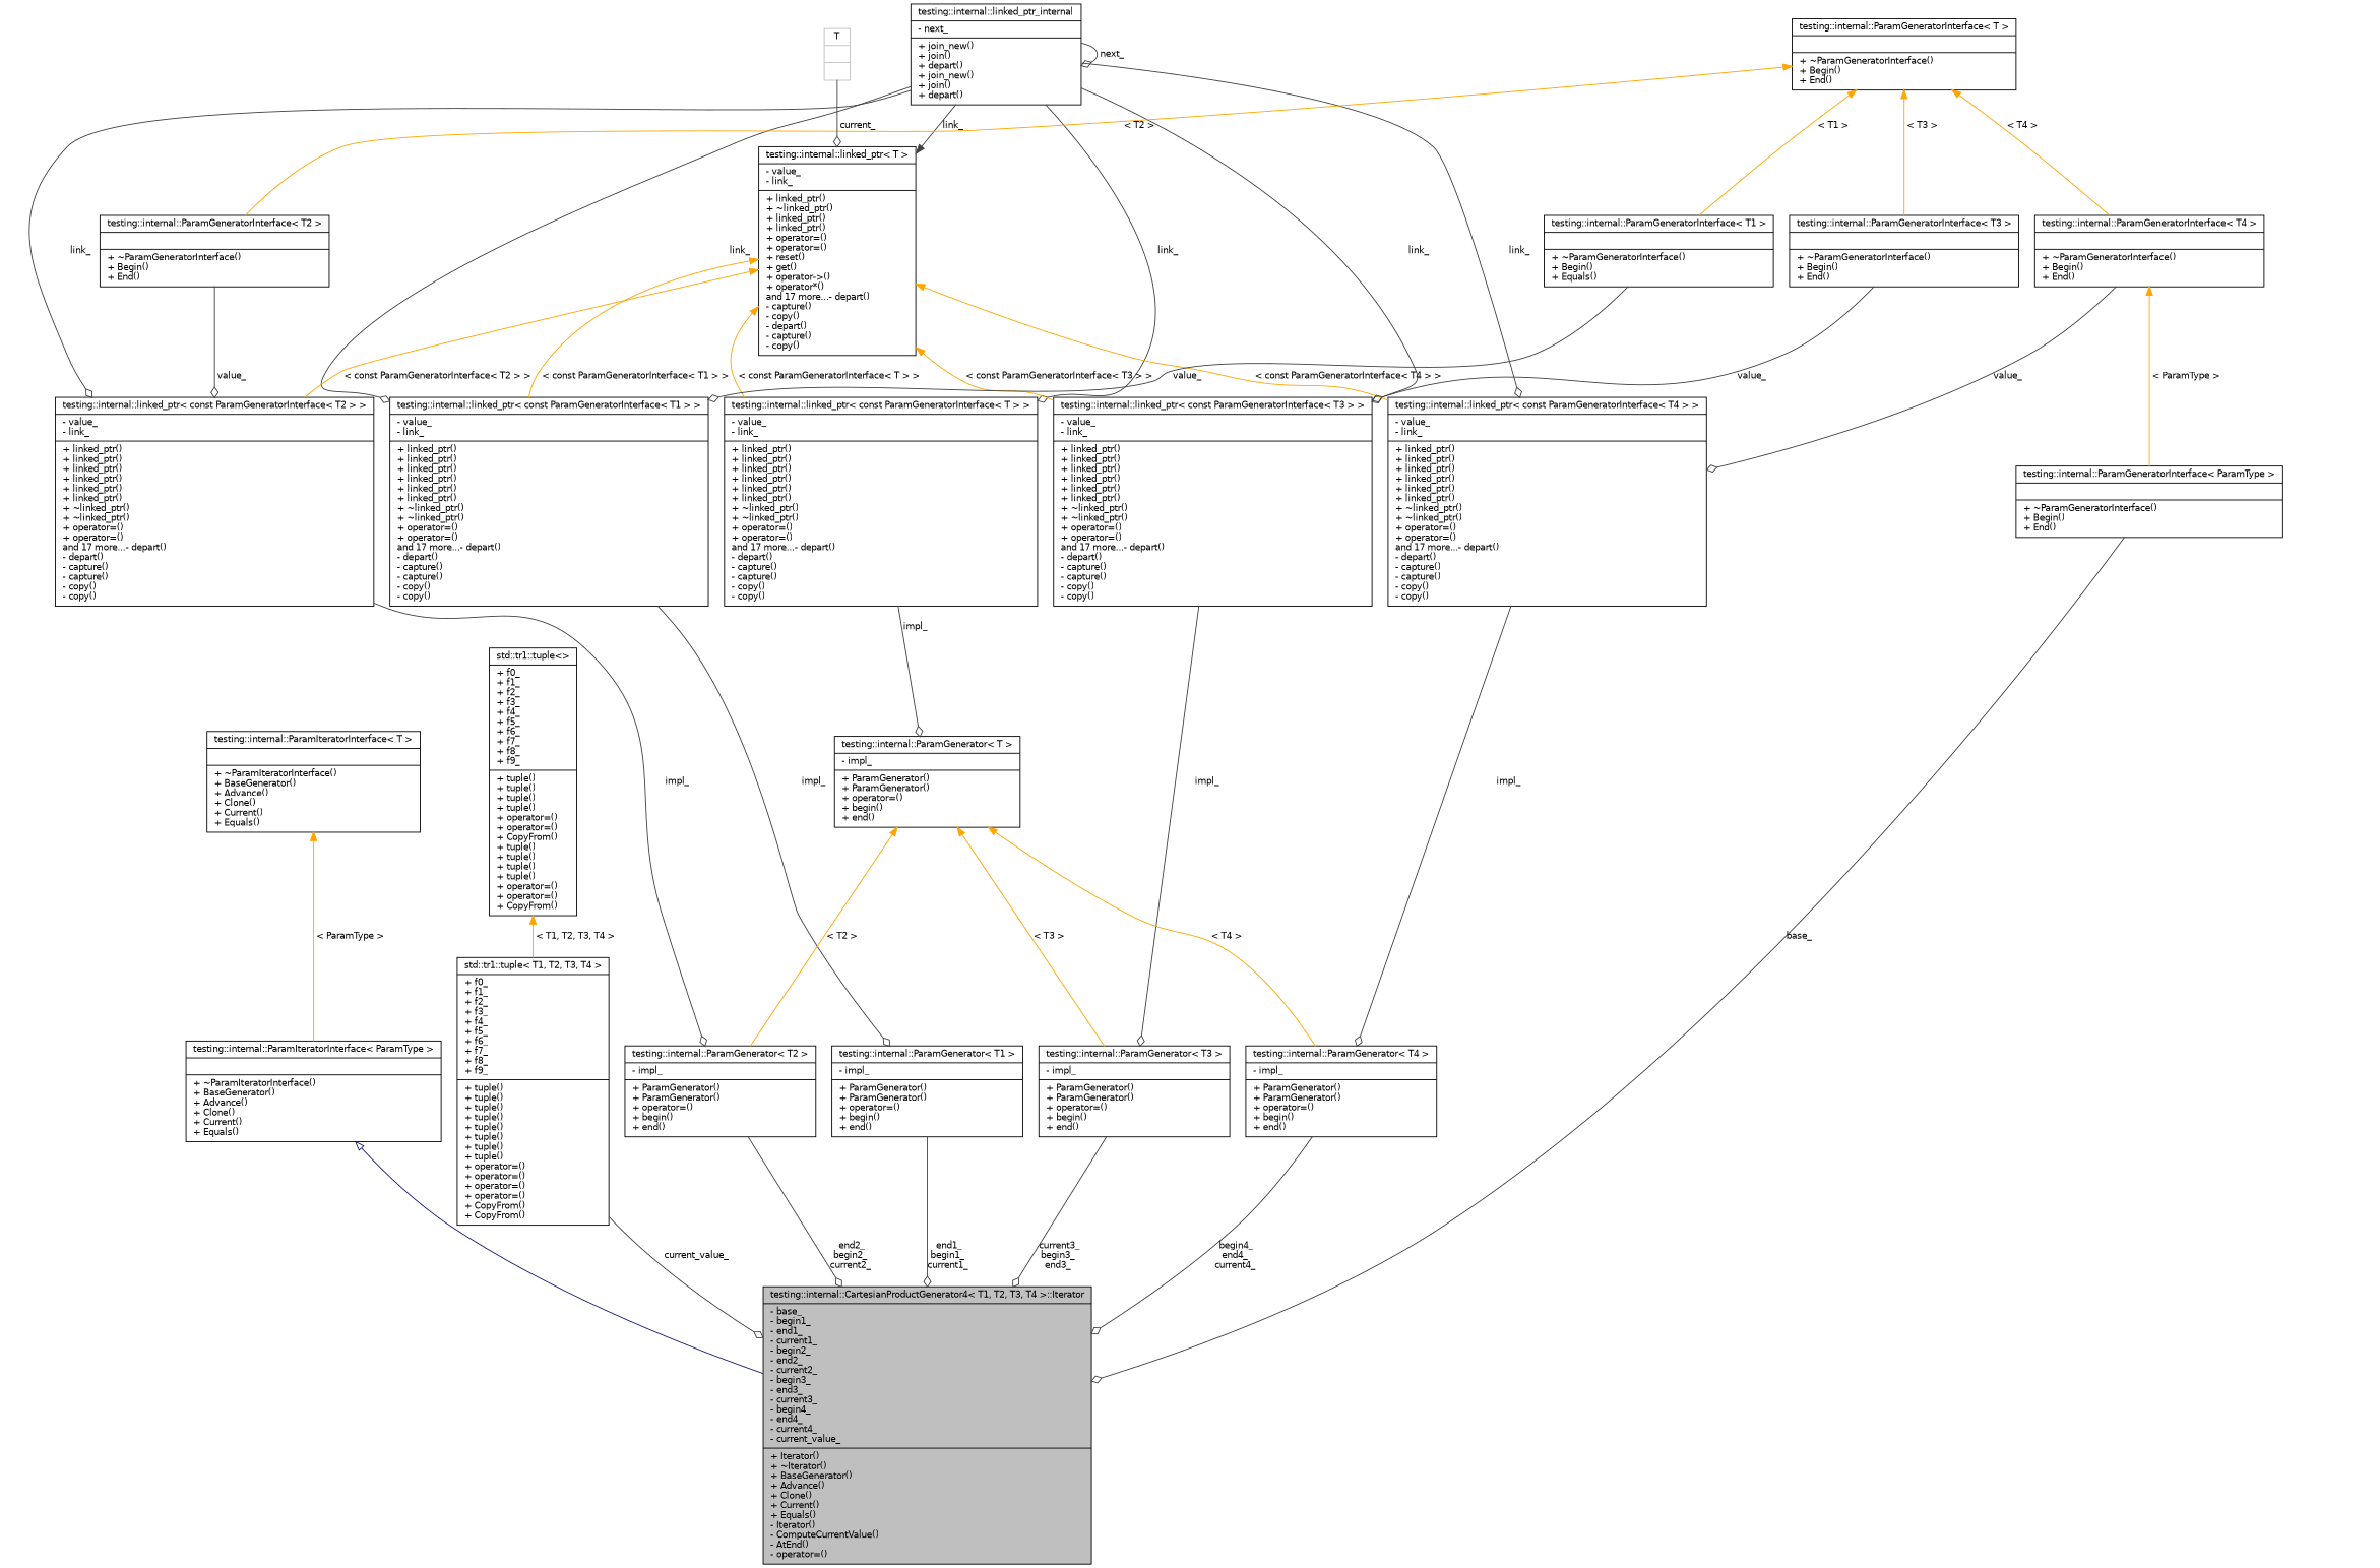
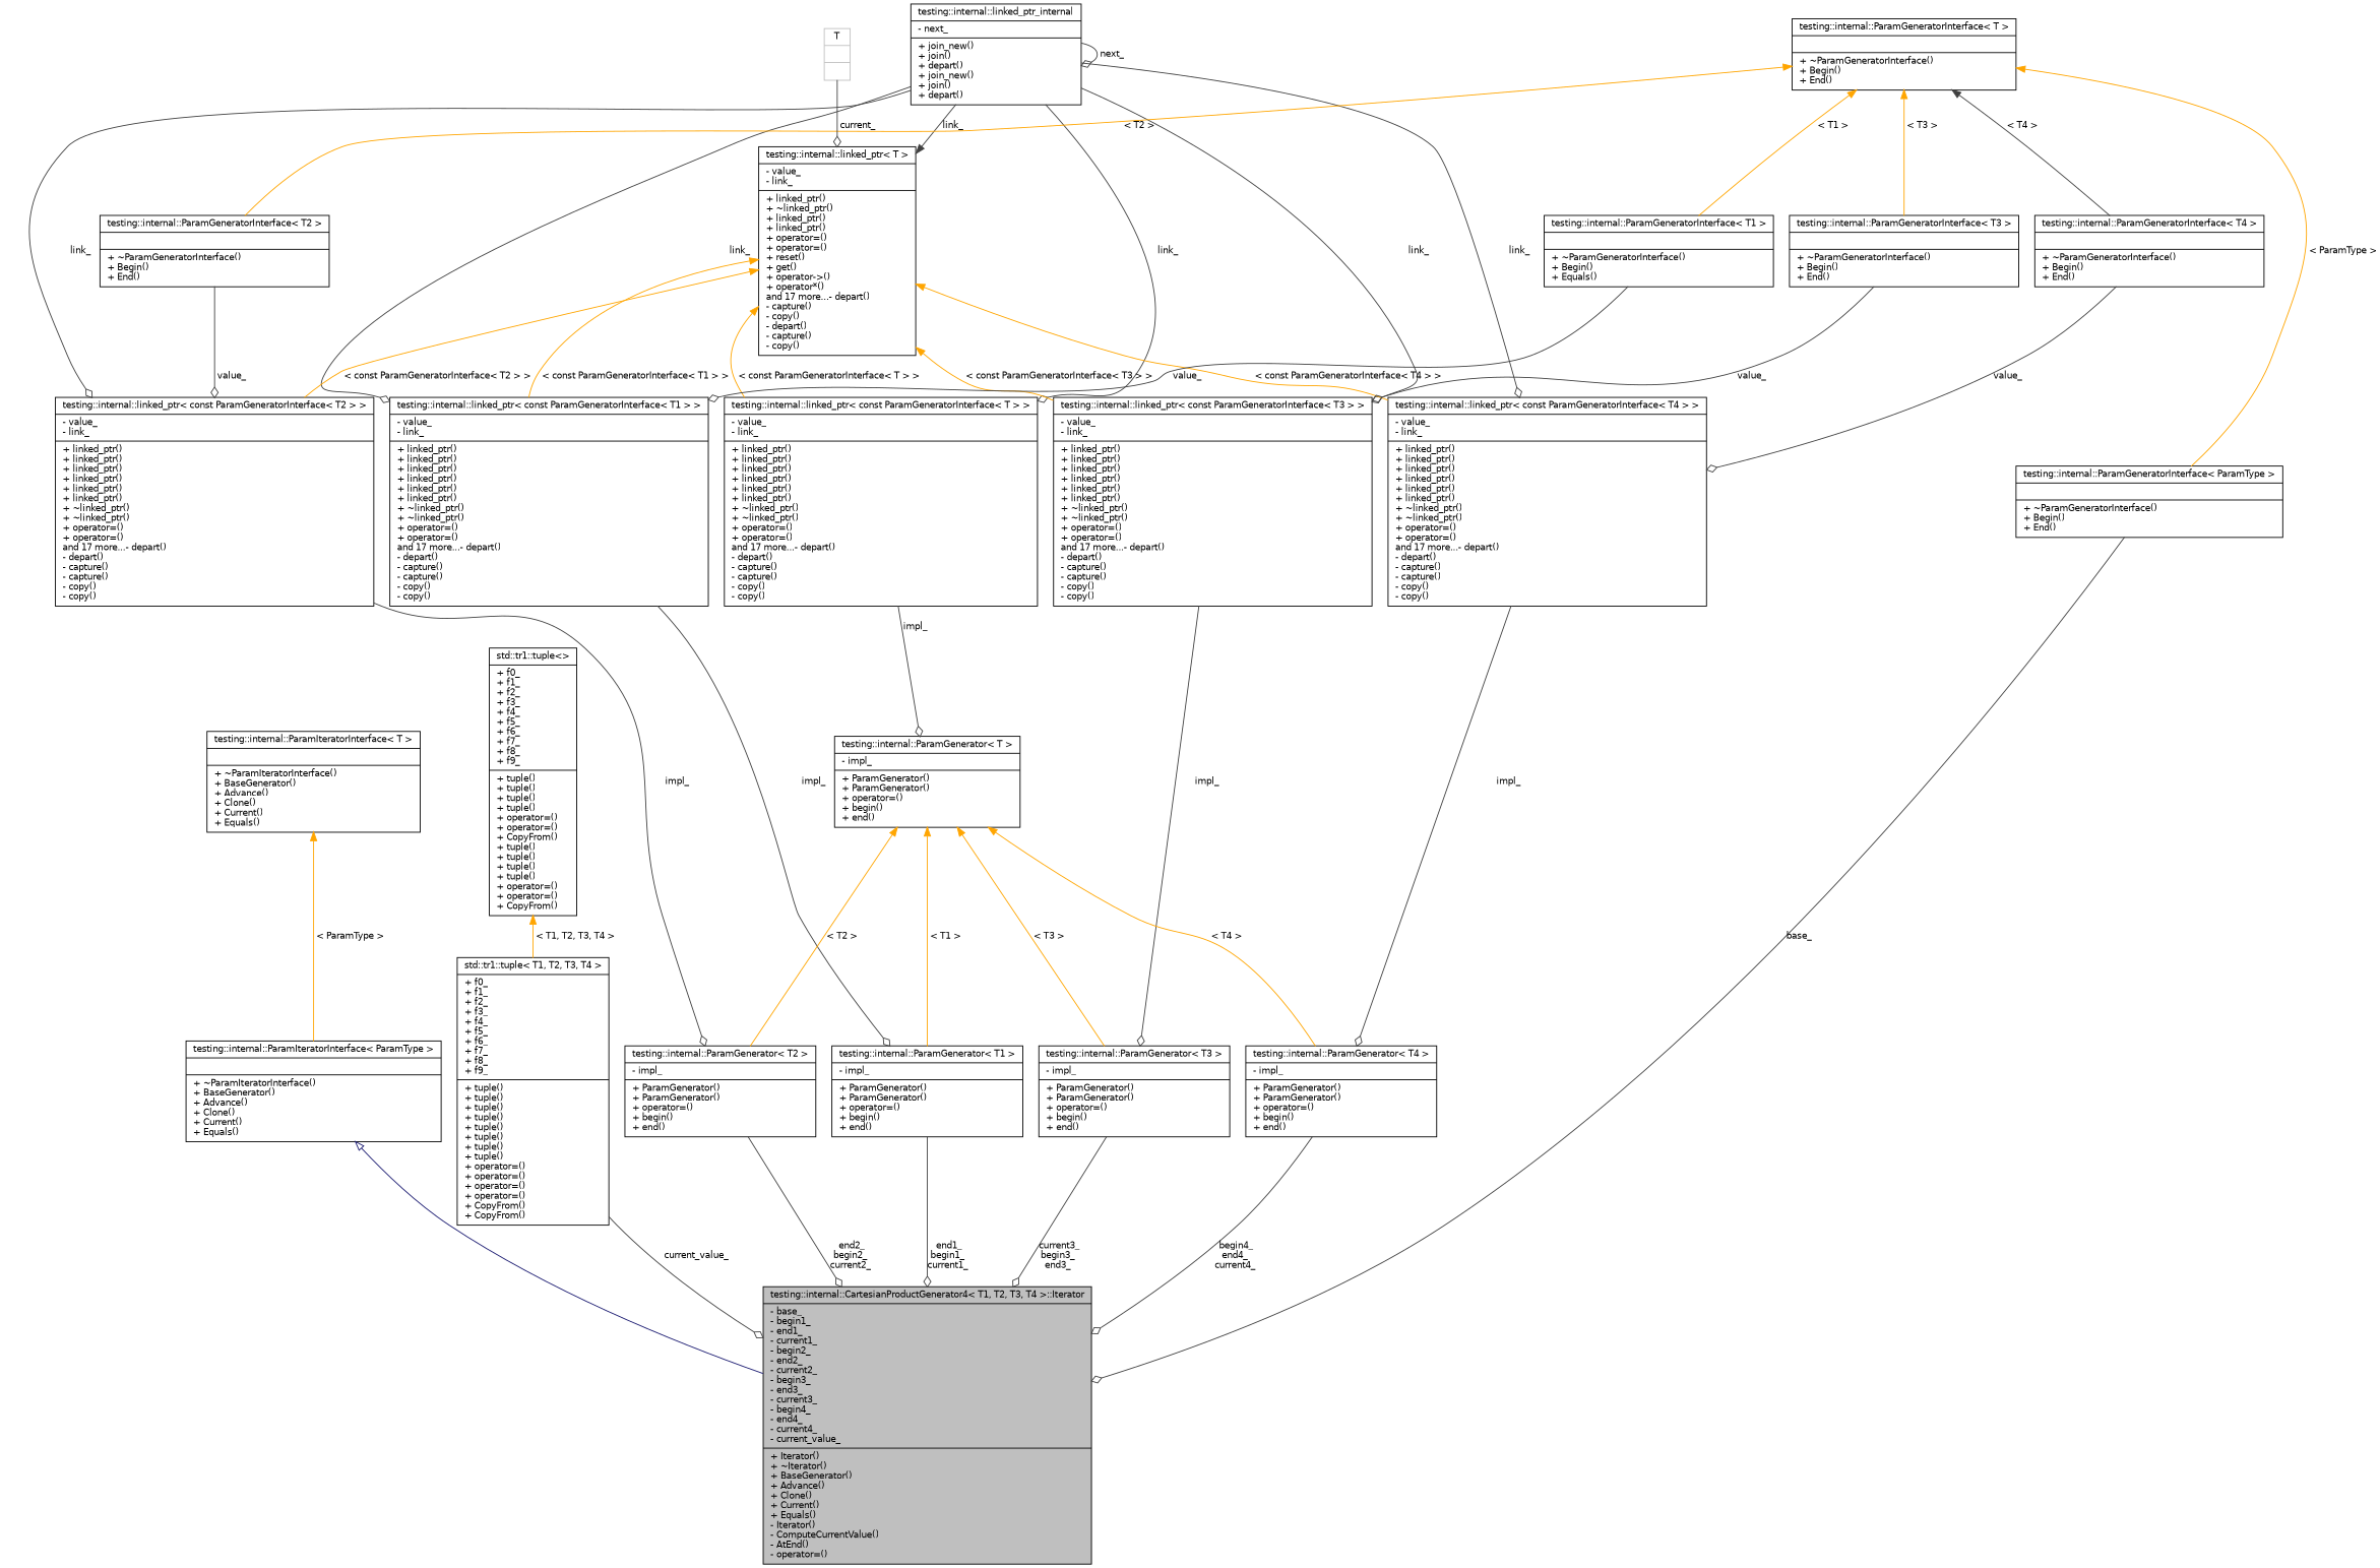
  digraph {
    node [color=black fillcolor=white fontname=Helvetica fontsize=10 shape=record style=filled]
    edge [color=grey25 fontname=Helvetica fontsize=10 labelfontname=Helvetica labelfontsize=10 style=solid arrowhead=odiamond]
    n1 [fillcolor=grey75 fontcolor=black height=0.2 label="{testing::internal::CartesianProductGenerator4\< T1, T2, T3, T4 \>::Iterator\n|- base_\l- begin1_\l- end1_\l- current1_\l- begin2_\l- end2_\l- current2_\l- begin3_\l- end3_\l- current3_\l- begin4_\l- end4_\l- current4_\l- current_value_\l|+ Iterator()\l+ ~Iterator()\l+ BaseGenerator()\l+ Advance()\l+ Clone()\l+ Current()\l+ Equals()\l- Iterator()\l- ComputeCurrentValue()\l- AtEnd()\l- operator=()\l}" width=0.4]
    n2 [height=0.2 label="{testing::internal::ParamIteratorInterface\< ParamType \>\n||+ ~ParamIteratorInterface()\l+ BaseGenerator()\l+ Advance()\l+ Clone()\l+ Current()\l+ Equals()\l}" width=0.4]
    n3 [height=0.2 label="{testing::internal::ParamIteratorInterface\< T \>\n||+ ~ParamIteratorInterface()\l+ BaseGenerator()\l+ Advance()\l+ Clone()\l+ Current()\l+ Equals()\l}" width=0.4]
    n4 [height=0.2 label="{std::tr1::tuple\< T1, T2, T3, T4 \>\n|+ f0_\l+ f1_\l+ f2_\l+ f3_\l+ f4_\l+ f5_\l+ f6_\l+ f7_\l+ f8_\l+ f9_\l|+ tuple()\l+ tuple()\l+ tuple()\l+ tuple()\l+ tuple()\l+ tuple()\l+ tuple()\l+ tuple()\l+ operator=()\l+ operator=()\l+ operator=()\l+ operator=()\l+ CopyFrom()\l+ CopyFrom()\l}" width=0.4]
    n5 [height=0.2 label="{std::tr1::tuple\<\>\n|+ f0_\l+ f1_\l+ f2_\l+ f3_\l+ f4_\l+ f5_\l+ f6_\l+ f7_\l+ f8_\l+ f9_\l|+ tuple()\l+ tuple()\l+ tuple()\l+ tuple()\l+ operator=()\l+ operator=()\l+ CopyFrom()\l+ tuple()\l+ tuple()\l+ tuple()\l+ tuple()\l+ operator=()\l+ operator=()\l+ CopyFrom()\l}" width=0.4]
    n6 [height=0.2 label="{testing::internal::ParamGenerator\< T2 \>\n|- impl_\l|+ ParamGenerator()\l+ ParamGenerator()\l+ operator=()\l+ begin()\l+ end()\l}" width=0.4]
    n7 [height=0.2 label="{testing::internal::linked_ptr\< const ParamGeneratorInterface\< T2 \> \>\n|- value_\l- link_\l|+ linked_ptr()\l+ linked_ptr()\l+ linked_ptr()\l+ linked_ptr()\l+ linked_ptr()\l+ linked_ptr()\l+ ~linked_ptr()\l+ ~linked_ptr()\l+ operator=()\l+ operator=()\land 17 more...- depart()\l- depart()\l- capture()\l- capture()\l- copy()\l- copy()\l}" width=0.4]
    n8 [height=0.2 label="{testing::internal::linked_ptr_internal\n|- next_\l|+ join_new()\l+ join()\l+ depart()\l+ join_new()\l+ join()\l+ depart()\l}" width=0.4]
    n9 [height=0.2 label="{testing::internal::linked_ptr\< T \>\n|- value_\l- link_\l|+ linked_ptr()\l+ ~linked_ptr()\l+ linked_ptr()\l+ linked_ptr()\l+ operator=()\l+ operator=()\l+ reset()\l+ get()\l+ operator-\>()\l+ operator*()\land 17 more...- depart()\l- capture()\l- copy()\l- depart()\l- capture()\l- copy()\l}" width=0.4]
    n10 [height=0.2 label="{testing::internal::linked_ptr\< const ParamGeneratorInterface\< T \> \>\n|- value_\l- link_\l|+ linked_ptr()\l+ linked_ptr()\l+ linked_ptr()\l+ linked_ptr()\l+ linked_ptr()\l+ linked_ptr()\l+ ~linked_ptr()\l+ ~linked_ptr()\l+ operator=()\l+ operator=()\land 17 more...- depart()\l- depart()\l- capture()\l- capture()\l- copy()\l- copy()\l}" width=0.4]
    n11 [height=0.2 label="{testing::internal::linked_ptr\< const ParamGeneratorInterface\< T1 \> \>\n|- value_\l- link_\l|+ linked_ptr()\l+ linked_ptr()\l+ linked_ptr()\l+ linked_ptr()\l+ linked_ptr()\l+ linked_ptr()\l+ ~linked_ptr()\l+ ~linked_ptr()\l+ operator=()\l+ operator=()\land 17 more...- depart()\l- depart()\l- capture()\l- capture()\l- copy()\l- copy()\l}" width=0.4]
    n12 [height=0.2 label="{testing::internal::linked_ptr\< const ParamGeneratorInterface\< T4 \> \>\n|- value_\l- link_\l|+ linked_ptr()\l+ linked_ptr()\l+ linked_ptr()\l+ linked_ptr()\l+ linked_ptr()\l+ linked_ptr()\l+ ~linked_ptr()\l+ ~linked_ptr()\l+ operator=()\l+ operator=()\land 17 more...- depart()\l- depart()\l- capture()\l- capture()\l- copy()\l- copy()\l}" width=0.4]
    n13 [height=0.2 label="{testing::internal::linked_ptr\< const ParamGeneratorInterface\< T3 \> \>\n|- value_\l- link_\l|+ linked_ptr()\l+ linked_ptr()\l+ linked_ptr()\l+ linked_ptr()\l+ linked_ptr()\l+ linked_ptr()\l+ ~linked_ptr()\l+ ~linked_ptr()\l+ operator=()\l+ operator=()\land 17 more...- depart()\l- depart()\l- capture()\l- capture()\l- copy()\l- copy()\l}" width=0.4]
    n14 [height=0.2 label="{testing::internal::ParamGenerator\< T \>\n|- impl_\l|+ ParamGenerator()\l+ ParamGenerator()\l+ operator=()\l+ begin()\l+ end()\l}" width=0.4]
    n15 [height=0.2 label="{testing::internal::ParamGenerator\< T1 \>\n|- impl_\l|+ ParamGenerator()\l+ ParamGenerator()\l+ operator=()\l+ begin()\l+ end()\l}" width=0.4]
    n16 [height=0.2 label="{testing::internal::ParamGenerator\< T4 \>\n|- impl_\l|+ ParamGenerator()\l+ ParamGenerator()\l+ operator=()\l+ begin()\l+ end()\l}" width=0.4]
    n17 [height=0.2 label="{testing::internal::ParamGenerator\< T3 \>\n|- impl_\l|+ ParamGenerator()\l+ ParamGenerator()\l+ operator=()\l+ begin()\l+ end()\l}" width=0.4]
    n18 [height=0.2 label="{testing::internal::ParamGeneratorInterface\< T2 \>\n||+ ~ParamGeneratorInterface()\l+ Begin()\l+ End()\l}" width=0.4]
    n19 [height=0.2 label="{testing::internal::ParamGeneratorInterface\< T \>\n||+ ~ParamGeneratorInterface()\l+ Begin()\l+ End()\l}" width=0.4]
    n20 [height=0.2 label="{testing::internal::ParamGeneratorInterface\< ParamType \>\n||+ ~ParamGeneratorInterface()\l+ Begin()\l+ End()\l}" width=0.4]
    n21 [height=0.2 label="{testing::internal::ParamGeneratorInterface\< T1 \>\n||+ ~ParamGeneratorInterface()\l+ Begin()\l+ Equals()\l}" width=0.4]
    n22 [height=0.2 label="{testing::internal::ParamGeneratorInterface\< T4 \>\n||+ ~ParamGeneratorInterface()\l+ Begin()\l+ End()\l}" width=0.4]
    n23 [height=0.2 label="{testing::internal::ParamGeneratorInterface\< T3 \>\n||+ ~ParamGeneratorInterface()\l+ Begin()\l+ End()\l}" width=0.4]
    n24 [color=grey75 height=0.2 label="{T\n||}" width=0.4]
    n2 -> n1 [arrowtail=onormal color=midnightblue dir=back arrowhead=""]
    n3 -> n2 [color=orange dir=back label=" \< ParamType \>" arrowhead=""]
    n4 -> n1 [label=" current_value_"]
    n5 -> n4 [color=orange dir=back label=" \< T1, T2, T3, T4 \>" arrowhead=""]
    n6 -> n1 [label=" end2_\nbegin2_\ncurrent2_"]
    n7 -> n6 [label=" impl_"]
    n8 -> n7 [label=" link_"]
    n8 -> n8 [label=" next_"]
    n8 -> n9 [arrowhead=normal label=" link_"]
    n8 -> n10 [label=" link_"]
    n8 -> n11 [label=" link_"]
    n8 -> n12 [label=" link_"]
    n8 -> n13 [label=" link_"]
    n9 -> n7 [color=orange dir=back label=" \< const ParamGeneratorInterface\< T2 \> \>" arrowhead=""]
    n9 -> n10 [color=orange dir=back label=" \< const ParamGeneratorInterface\< T \> \>" arrowhead=""]
    n9 -> n11 [color=orange dir=back label=" \< const ParamGeneratorInterface\< T1 \> \>" arrowhead=""]
    n9 -> n12 [color=orange dir=back label=" \< const ParamGeneratorInterface\< T4 \> \>" arrowhead=""]
    n9 -> n13 [color=orange dir=back label=" \< const ParamGeneratorInterface\< T3 \> \>" arrowhead=""]
    n10 -> n14 [label=" impl_"]
    n11 -> n15 [label=" impl_"]
    n12 -> n16 [label=" impl_"]
    n13 -> n17 [label=" impl_"]
    n14 -> n6 [color=orange dir=back label=" \< T2 \>" arrowhead=""]
+   n14 -> n15 [color=orange dir=back label=" \< T1 \>" arrowhead=""]
    n14 -> n16 [color=orange dir=back label=" \< T4 \>" arrowhead=""]
    n14 -> n17 [color=orange dir=back label=" \< T3 \>" arrowhead=""]
    n15 -> n1 [label=" end1_\nbegin1_\ncurrent1_"]
    n16 -> n1 [label=" begin4_\nend4_\ncurrent4_"]
    n17 -> n1 [label=" current3_\nbegin3_\nend3_"]
    n18 -> n7 [label=" value_"]
    n19 -> n18 [color=orange dir=back label=" \< T2 \>" arrowhead=""]
-   n22 -> n20 [color=orange dir=back label=" \< ParamType \>" arrowhead=""]
+   n19 -> n20 [color=orange dir=back label=" \< ParamType \>" arrowhead=""]
    n19 -> n21 [color=orange dir=back label=" \< T1 \>" arrowhead=""]
-   n19 -> n22 [color=orange dir=back label=" \< T4 \>" arrowhead=""]
+   n19 -> n22 [dir=back label=" \< T4 \>" arrowhead=""]
    n19 -> n23 [color=orange dir=back label=" \< T3 \>" arrowhead=""]
    n20 -> n1 [label=" base_"]
    n21 -> n11 [label=" value_"]
    n22 -> n12 [label=" value_"]
    n23 -> n13 [label=" value_"]
    n24 -> n9 [label=" current_"]
  }
